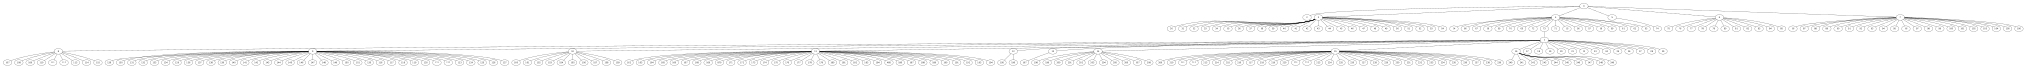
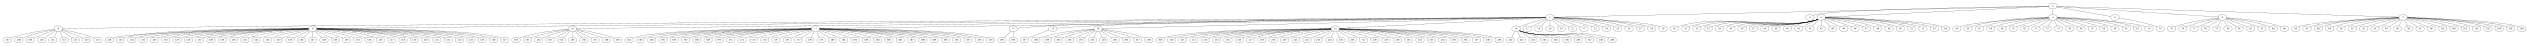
  graph {
    fontname=Nunito
    node [fontname=Nunito]
    edge [fontname=Nunito]
    0
    1
    2
    3
    4
    5
    6
    7
    8
    9
    10
    11
    12
    13
    14
    15
    16
    17
    18
    19
    20
    21
    22
    23
    24
    25
    26
    27
    28
    29
    30
    31
    32
    33
    34
    35
    36
    37
    38
    39
    40
    41
    42
    43
    44
    45
    46
    47
    48
    49
    50
    51
    52
    53
    54
    64
    66
    67
    68
    69
    70
    65
    72
    73
    71
    55
    56
    57
    58
    59
    61
    62
    63
    74
    75
    76
    77
    78
    79
    80
    81
    82
    83
    84
    85
    86
    87
    88
    89
    90
    91
    92
    93
    94
    95
    96
    97
    98
    99
    100
    101
    102
    103
    104
    105
    106
    107
    108
    109
    110
    111
    112
    113
    114
    115
    128
    130
    131
    132
    133
    134
    129
    136
    137
    138
    139
    140
    141
    142
    143
    144
    145
    146
    147
    148
    149
    150
    151
    135
    116
    117
    118
    119
    120
    121
    122
    123
    124
    125
    126
    127
    160
    161
    152
    153
    154
    155
    156
    157
    158
    159
    162
    163
    164
    165
    166
    167
    168
    169
    n170 [label=870]
    171
    172
    173
    174
    175
    176
    177
    178
    179
    180
    181
    182
    183
    184
    n185 [label=485]
    186
    187
    188
    189
    190
    191
    192
    193
    194
    195
    196
    197
    198
    199
    200
    201
    202
    203
    204
    205
    206
    207
    208
    209
    210
    211
    212
    213
    214
    215
    216
    217
    218
    219
    220
    221
    222
    223
    224
    225
    226
    227
    228
    229
    230
    231
    232
    233
    234
    235
    236
    237
    238
    239
    240
    241
    242
    243
    244
    245
    246
    247
    248
    249
-   73 -- 1
+   0 -- 1
    0 -- 2
    0 -- 3
    0 -- 4
    0 -- 5
    0 -- 6
    0 -- 7
    1 -- 8
    1 -- 9
    1 -- 10
    1 -- 11
    1 -- 12
    1 -- 13
    1 -- 14
    1 -- 15
    1 -- 16
    1 -- 17
    1 -- 18
    1 -- 19
    1 -- 20
    1 -- 21
    1 -- 22
    1 -- 23
    1 -- 24
    1 -- 25
    1 -- 26
    1 -- 27
    1 -- 28
    1 -- 29
    3 -- 30
    3 -- 31
    3 -- 32
    3 -- 33
    3 -- 34
    3 -- 35
    3 -- 36
    3 -- 37
    3 -- 38
    3 -- 39
    3 -- 40
    3 -- 41
    3 -- 42
    3 -- 43
    3 -- 44
    3 -- 45
    3 -- 46
    3 -- 47
    3 -- 48
    3 -- 49
    3 -- 50
    3 -- 51
    3 -- 52
    3 -- 53
    3 -- 54
    4 -- 64
    4 -- 66
    4 -- 67
    4 -- 68
    4 -- 69
    4 -- 70
    4 -- 65
    4 -- 72
    4 -- 73
    4 -- 71
    4 -- 55
    4 -- 56
    4 -- 57
    4 -- 58
    4 -- 59
    4 -- 61
    4 -- 62
    4 -- 63
    5 -- 74
    6 -- 75
    6 -- 76
    6 -- 77
    6 -- 78
    6 -- 79
    6 -- 80
    6 -- 81
    6 -- 82
    6 -- 83
    6 -- 84
    6 -- 85
    7 -- 86
    7 -- 87
    7 -- 88
    7 -- 89
    7 -- 90
    7 -- 91
    7 -- 92
    7 -- 93
    7 -- 94
    7 -- 95
    7 -- 96
    7 -- 97
    7 -- 98
    7 -- 99
    7 -- 100
    7 -- 101
    7 -- 102
    7 -- 103
    7 -- 104
    7 -- 105
    7 -- 106
    8 -- 107
    8 -- 108
    8 -- 109
    8 -- 110
    8 -- 111
    8 -- 112
    8 -- 113
    8 -- 114
    8 -- 115
    9 -- 128
    9 -- 130
    9 -- 131
    9 -- 132
    9 -- 133
    9 -- 134
    9 -- 129
    9 -- 136
    9 -- 137
    9 -- 138
    9 -- 139
    9 -- 140
    9 -- 141
    9 -- 142
    9 -- 143
    9 -- 144
    9 -- 145
    9 -- 146
    9 -- 147
    9 -- 148
    9 -- 149
    9 -- 150
    9 -- 151
    9 -- 135
    9 -- 116
    9 -- 117
    9 -- 118
    9 -- 119
    9 -- 120
    9 -- 121
    9 -- 122
    9 -- 123
    9 -- 124
    9 -- 125
    9 -- 126
    9 -- 127
    10 -- 160
    10 -- 161
    10 -- 152
    10 -- 153
    10 -- 154
    10 -- 155
    10 -- 156
    10 -- 157
    10 -- 158
    10 -- 159
    11 -- 162
    11 -- 163
    11 -- 164
    11 -- 165
    11 -- 166
    11 -- 167
    11 -- 168
    11 -- 169
    11 -- n170
    11 -- 171
    11 -- 172
    11 -- 173
    11 -- 174
    11 -- 175
    11 -- 176
    11 -- 177
    11 -- 178
    11 -- 179
    11 -- 180
    11 -- 181
    11 -- 182
    11 -- 183
    11 -- 184
    11 -- n185
    11 -- 186
    11 -- 187
    11 -- 188
    11 -- 189
    11 -- 190
    11 -- 191
    11 -- 192
    11 -- 193
    11 -- 194
    12 -- 195
    12 -- 196
    13 -- 197
    14 -- 198
    14 -- 199
    14 -- 200
    14 -- 201
    14 -- 202
    14 -- 203
    14 -- 204
    14 -- 205
    14 -- 206
    14 -- 207
    14 -- 208
    15 -- 209
    15 -- 210
    15 -- 211
    15 -- 212
    15 -- 213
    15 -- 214
    15 -- 215
    15 -- 216
    15 -- 217
    15 -- 218
    15 -- 219
    15 -- 220
    15 -- 221
    15 -- 222
    15 -- 223
    15 -- 224
    15 -- 225
    15 -- 226
    15 -- 227
    15 -- 228
    15 -- 229
    15 -- 230
    15 -- 231
    15 -- 232
    15 -- 233
    15 -- 234
    15 -- 235
    15 -- 236
    15 -- 237
    15 -- 238
    15 -- 239
    16 -- 240
    16 -- 241
    16 -- 242
    16 -- 243
    16 -- 244
    16 -- 245
    16 -- 246
    16 -- 247
    16 -- 248
    16 -- 249
  }
